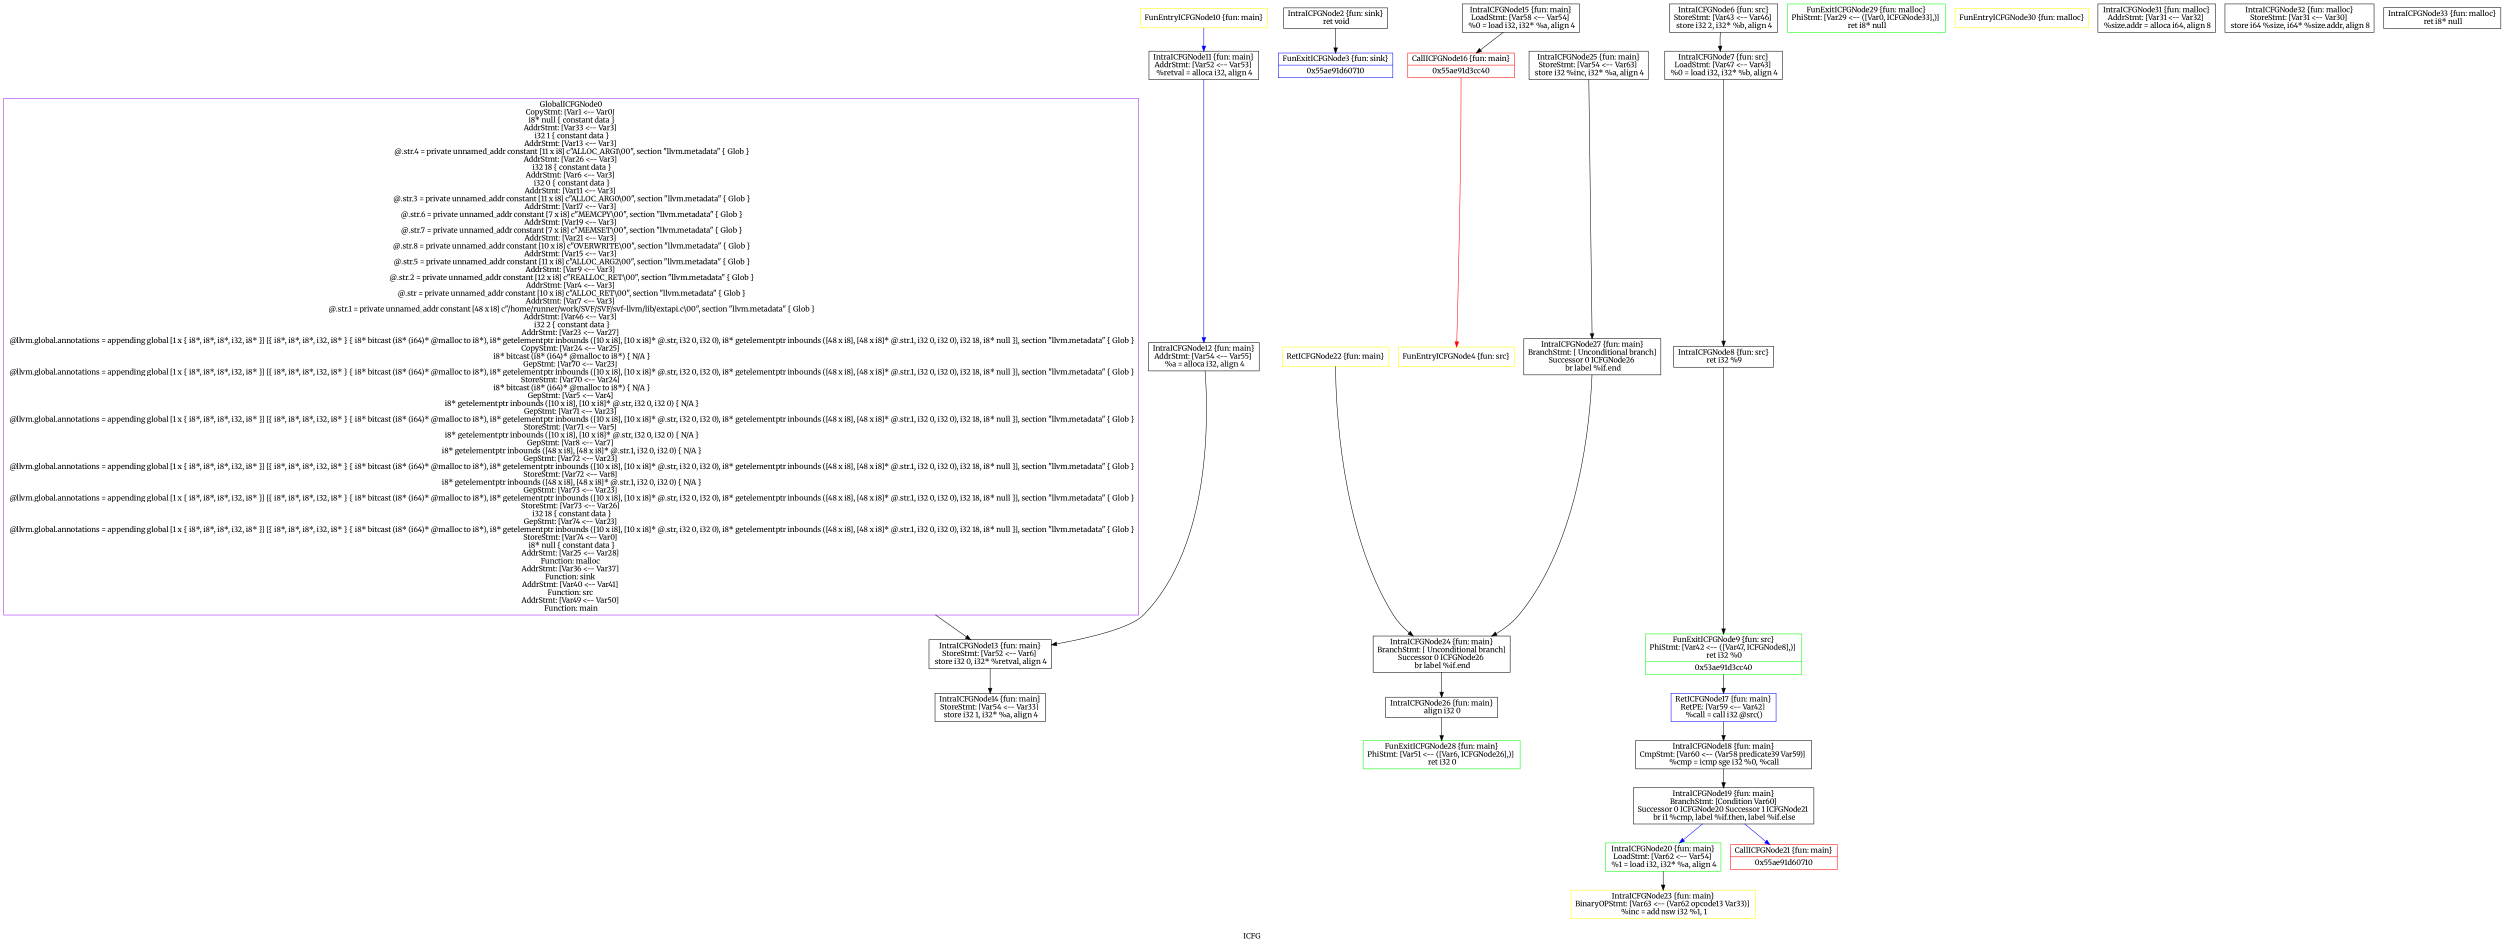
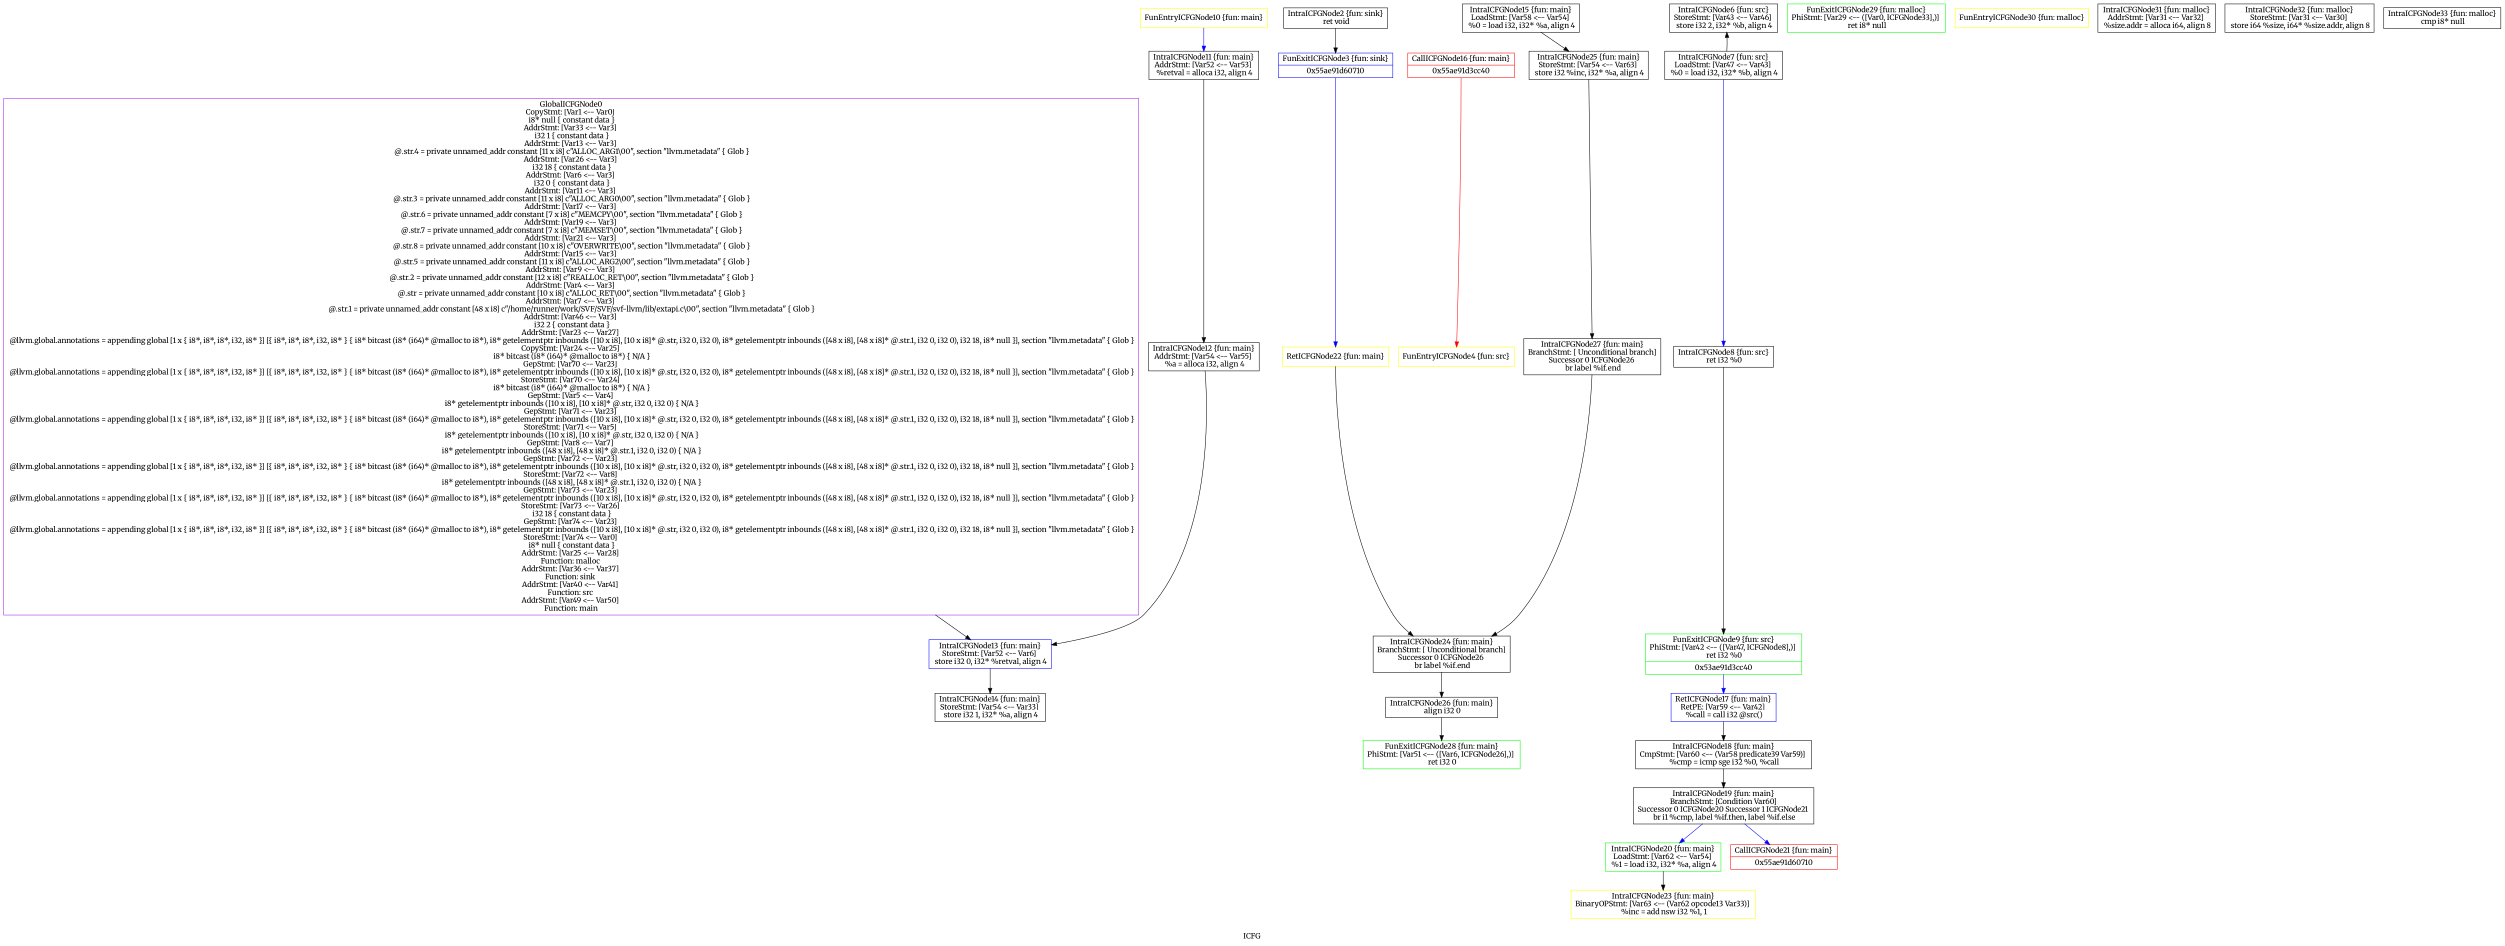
  digraph {
    fontname=Merriweather
    label=ICFG
    node [color=black fontname=Merriweather shape=record]
    edge [fontname=Merriweather style=solid]
    n1 [color=purple label="{GlobalICFGNode0\nCopyStmt: [Var1 \<-- Var0]  \n i8* null \{ constant data \}\nAddrStmt: [Var33 \<-- Var3]  \n i32 1 \{ constant data \}\nAddrStmt: [Var13 \<-- Var3]  \n @.str.4 = private unnamed_addr constant [11 x i8] c\"ALLOC_ARG1\\00\", section \"llvm.metadata\" \{ Glob  \}\nAddrStmt: [Var26 \<-- Var3]  \n i32 18 \{ constant data \}\nAddrStmt: [Var6 \<-- Var3]  \n i32 0 \{ constant data \}\nAddrStmt: [Var11 \<-- Var3]  \n @.str.3 = private unnamed_addr constant [11 x i8] c\"ALLOC_ARG0\\00\", section \"llvm.metadata\" \{ Glob  \}\nAddrStmt: [Var17 \<-- Var3]  \n @.str.6 = private unnamed_addr constant [7 x i8] c\"MEMCPY\\00\", section \"llvm.metadata\" \{ Glob  \}\nAddrStmt: [Var19 \<-- Var3]  \n @.str.7 = private unnamed_addr constant [7 x i8] c\"MEMSET\\00\", section \"llvm.metadata\" \{ Glob  \}\nAddrStmt: [Var21 \<-- Var3]  \n @.str.8 = private unnamed_addr constant [10 x i8] c\"OVERWRITE\\00\", section \"llvm.metadata\" \{ Glob  \}\nAddrStmt: [Var15 \<-- Var3]  \n @.str.5 = private unnamed_addr constant [11 x i8] c\"ALLOC_ARG2\\00\", section \"llvm.metadata\" \{ Glob  \}\nAddrStmt: [Var9 \<-- Var3]  \n @.str.2 = private unnamed_addr constant [12 x i8] c\"REALLOC_RET\\00\", section \"llvm.metadata\" \{ Glob  \}\nAddrStmt: [Var4 \<-- Var3]  \n @.str = private unnamed_addr constant [10 x i8] c\"ALLOC_RET\\00\", section \"llvm.metadata\" \{ Glob  \}\nAddrStmt: [Var7 \<-- Var3]  \n @.str.1 = private unnamed_addr constant [48 x i8] c\"/home/runner/work/SVF/SVF/svf-llvm/lib/extapi.c\\00\", section \"llvm.metadata\" \{ Glob  \}\nAddrStmt: [Var46 \<-- Var3]  \n i32 2 \{ constant data \}\nAddrStmt: [Var23 \<-- Var27]  \n @llvm.global.annotations = appending global [1 x \{ i8*, i8*, i8*, i32, i8* \}] [\{ i8*, i8*, i8*, i32, i8* \} \{ i8* bitcast (i8* (i64)* @malloc to i8*), i8* getelementptr inbounds ([10 x i8], [10 x i8]* @.str, i32 0, i32 0), i8* getelementptr inbounds ([48 x i8], [48 x i8]* @.str.1, i32 0, i32 0), i32 18, i8* null \}], section \"llvm.metadata\" \{ Glob  \}\nCopyStmt: [Var24 \<-- Var25]  \n i8* bitcast (i8* (i64)* @malloc to i8*) \{ N/A \}\nGepStmt: [Var70 \<-- Var23]  \n @llvm.global.annotations = appending global [1 x \{ i8*, i8*, i8*, i32, i8* \}] [\{ i8*, i8*, i8*, i32, i8* \} \{ i8* bitcast (i8* (i64)* @malloc to i8*), i8* getelementptr inbounds ([10 x i8], [10 x i8]* @.str, i32 0, i32 0), i8* getelementptr inbounds ([48 x i8], [48 x i8]* @.str.1, i32 0, i32 0), i32 18, i8* null \}], section \"llvm.metadata\" \{ Glob  \}\nStoreStmt: [Var70 \<-- Var24]  \n i8* bitcast (i8* (i64)* @malloc to i8*) \{ N/A \}\nGepStmt: [Var5 \<-- Var4]  \n i8* getelementptr inbounds ([10 x i8], [10 x i8]* @.str, i32 0, i32 0) \{ N/A \}\nGepStmt: [Var71 \<-- Var23]  \n @llvm.global.annotations = appending global [1 x \{ i8*, i8*, i8*, i32, i8* \}] [\{ i8*, i8*, i8*, i32, i8* \} \{ i8* bitcast (i8* (i64)* @malloc to i8*), i8* getelementptr inbounds ([10 x i8], [10 x i8]* @.str, i32 0, i32 0), i8* getelementptr inbounds ([48 x i8], [48 x i8]* @.str.1, i32 0, i32 0), i32 18, i8* null \}], section \"llvm.metadata\" \{ Glob  \}\nStoreStmt: [Var71 \<-- Var5]  \n i8* getelementptr inbounds ([10 x i8], [10 x i8]* @.str, i32 0, i32 0) \{ N/A \}\nGepStmt: [Var8 \<-- Var7]  \n i8* getelementptr inbounds ([48 x i8], [48 x i8]* @.str.1, i32 0, i32 0) \{ N/A \}\nGepStmt: [Var72 \<-- Var23]  \n @llvm.global.annotations = appending global [1 x \{ i8*, i8*, i8*, i32, i8* \}] [\{ i8*, i8*, i8*, i32, i8* \} \{ i8* bitcast (i8* (i64)* @malloc to i8*), i8* getelementptr inbounds ([10 x i8], [10 x i8]* @.str, i32 0, i32 0), i8* getelementptr inbounds ([48 x i8], [48 x i8]* @.str.1, i32 0, i32 0), i32 18, i8* null \}], section \"llvm.metadata\" \{ Glob  \}\nStoreStmt: [Var72 \<-- Var8]  \n i8* getelementptr inbounds ([48 x i8], [48 x i8]* @.str.1, i32 0, i32 0) \{ N/A \}\nGepStmt: [Var73 \<-- Var23]  \n @llvm.global.annotations = appending global [1 x \{ i8*, i8*, i8*, i32, i8* \}] [\{ i8*, i8*, i8*, i32, i8* \} \{ i8* bitcast (i8* (i64)* @malloc to i8*), i8* getelementptr inbounds ([10 x i8], [10 x i8]* @.str, i32 0, i32 0), i8* getelementptr inbounds ([48 x i8], [48 x i8]* @.str.1, i32 0, i32 0), i32 18, i8* null \}], section \"llvm.metadata\" \{ Glob  \}\nStoreStmt: [Var73 \<-- Var26]  \n i32 18 \{ constant data \}\nGepStmt: [Var74 \<-- Var23]  \n @llvm.global.annotations = appending global [1 x \{ i8*, i8*, i8*, i32, i8* \}] [\{ i8*, i8*, i8*, i32, i8* \} \{ i8* bitcast (i8* (i64)* @malloc to i8*), i8* getelementptr inbounds ([10 x i8], [10 x i8]* @.str, i32 0, i32 0), i8* getelementptr inbounds ([48 x i8], [48 x i8]* @.str.1, i32 0, i32 0), i32 18, i8* null \}], section \"llvm.metadata\" \{ Glob  \}\nStoreStmt: [Var74 \<-- Var0]  \n i8* null \{ constant data \}\nAddrStmt: [Var25 \<-- Var28]  \nFunction: malloc \nAddrStmt: [Var36 \<-- Var37]  \nFunction: sink \nAddrStmt: [Var40 \<-- Var41]  \nFunction: src \nAddrStmt: [Var49 \<-- Var50]  \nFunction: main }"]
-   n2 [label="{IntraICFGNode13 \{fun: main\}\nStoreStmt: [Var52 \<-- Var6]  \n   store i32 0, i32* %retval, align 4 }"]
+   n2 [color=blue label="{IntraICFGNode13 \{fun: main\}\nStoreStmt: [Var52 \<-- Var6]  \n   store i32 0, i32* %retval, align 4 }"]
    n3 [color=yellow label="{FunEntryICFGNode10 \{fun: main\}}"]
    n4 [label="{IntraICFGNode11 \{fun: main\}\nAddrStmt: [Var52 \<-- Var53]  \n   %retval = alloca i32, align 4 }"]
    n5 [label="{IntraICFGNode12 \{fun: main\}\nAddrStmt: [Var54 \<-- Var55]  \n   %a = alloca i32, align 4 }"]
    n6 [label="{IntraICFGNode2 \{fun: sink\}\n   ret void }"]
    n7 [color=blue label="{FunExitICFGNode3 \{fun: sink\}|{<s0>0x55ae91d60710}}"]
    n8 [color=yellow label="{RetICFGNode22 \{fun: main\}}"]
    n9 [label="{IntraICFGNode24 \{fun: main\}\nBranchStmt: [ Unconditional branch]\nSuccessor 0 ICFGNode26   \n   br label %if.end }"]
    n10 [label="{IntraICFGNode26 \{fun: main\}\n   align i32 0 }"]
    n11 [color=yellow label="{FunEntryICFGNode4 \{fun: src\}}"]
    n12 [label="{IntraICFGNode6 \{fun: src\}\nStoreStmt: [Var43 \<-- Var46]  \n   store i32 2, i32* %b, align 4 }"]
    n13 [label="{IntraICFGNode7 \{fun: src\}\nLoadStmt: [Var47 \<-- Var43]  \n   %0 = load i32, i32* %b, align 4 }"]
-   n14 [label="{IntraICFGNode8 \{fun: src\}\n   ret i32 %9 }"]
+   n14 [label="{IntraICFGNode8 \{fun: src\}\n   ret i32 %0 }"]
    n15 [color=green label="{FunExitICFGNode9 \{fun: src\}\nPhiStmt: [Var42 \<-- ([Var47, ICFGNode8],)]  \n   ret i32 %0 |{<s0>0x53ae91d3cc40}}"]
    n16 [color=blue label="{RetICFGNode17 \{fun: main\}\nRetPE: [Var59 \<-- Var42]  \n   %call = call i32 @src() }"]
    n17 [label="{IntraICFGNode18 \{fun: main\}\nCmpStmt: [Var60 \<-- (Var58 predicate39 Var59)]  \n   %cmp = icmp sge i32 %0, %call }"]
    n18 [label="{IntraICFGNode19 \{fun: main\}\nBranchStmt: [Condition Var60]\nSuccessor 0 ICFGNode20   Successor 1 ICFGNode21   \n   br i1 %cmp, label %if.then, label %if.else }"]
    n19 [label="{IntraICFGNode14 \{fun: main\}\nStoreStmt: [Var54 \<-- Var33]  \n   store i32 1, i32* %a, align 4 }"]
    n20 [label="{IntraICFGNode15 \{fun: main\}\nLoadStmt: [Var58 \<-- Var54]  \n   %0 = load i32, i32* %a, align 4 }"]
    n21 [color=red label="{CallICFGNode16 \{fun: main\}|{<s0>0x55ae91d3cc40}}"]
    n22 [color=green label="{IntraICFGNode20 \{fun: main\}\nLoadStmt: [Var62 \<-- Var54]  \n   %1 = load i32, i32* %a, align 4 }"]
    n23 [color=red label="{CallICFGNode21 \{fun: main\}|{<s0>0x55ae91d60710}}"]
    n24 [color=yellow label="{IntraICFGNode23 \{fun: main\}\nBinaryOPStmt: [Var63 \<-- (Var62 opcode13 Var33)]  \n   %inc = add nsw i32 %1, 1 }"]
    n25 [label="{IntraICFGNode25 \{fun: main\}\nStoreStmt: [Var54 \<-- Var63]  \n   store i32 %inc, i32* %a, align 4 }"]
    n26 [label="{IntraICFGNode27 \{fun: main\}\nBranchStmt: [ Unconditional branch]\nSuccessor 0 ICFGNode26   \n   br label %if.end }"]
    n27 [color=green label="{FunExitICFGNode28 \{fun: main\}\nPhiStmt: [Var51 \<-- ([Var6, ICFGNode26],)]  \n   ret i32 0 }"]
    n28 [color=green label="{FunExitICFGNode29 \{fun: malloc\}\nPhiStmt: [Var29 \<-- ([Var0, ICFGNode33],)]  \n   ret i8* null }"]
    n29 [color=yellow label="{FunEntryICFGNode30 \{fun: malloc\}}"]
    n30 [label="{IntraICFGNode31 \{fun: malloc\}\nAddrStmt: [Var31 \<-- Var32]  \n   %size.addr = alloca i64, align 8 }"]
    n31 [label="{IntraICFGNode32 \{fun: malloc\}\nStoreStmt: [Var31 \<-- Var30]  \n   store i64 %size, i64* %size.addr, align 8 }"]
-   n32 [label="{IntraICFGNode33 \{fun: malloc\}\n   ret i8* null }"]
+   n32 [label="{IntraICFGNode33 \{fun: malloc\}\n   cmp i8* null }"]
    n1 -> n2
    n2 -> n19
    n3 -> n4 [color=blue]
-   n4 -> n5 [color=blue]
+   n4 -> n5
    n5 -> n2
    n6 -> n7
+   n7 -> n8 [color=blue tailport=s0]
    n8 -> n9
    n9 -> n10
    n10 -> n27
-   n12 -> n13
-   n13 -> n14
+   n13 -> n12
+   n13 -> n14 [color=blue]
    n14 -> n15
-   n15 -> n16 [color=black tailport=s0]
+   n15 -> n16 [color=blue tailport=s0]
    n16 -> n17
    n17 -> n18
    n18 -> n22 [color=blue]
    n18 -> n23 [color=blue]
-   n20 -> n21
+   n20 -> n25
    n21 -> n11 [color=red tailport=s0]
    n22 -> n24
    n25 -> n26
    n26 -> n9
  }
